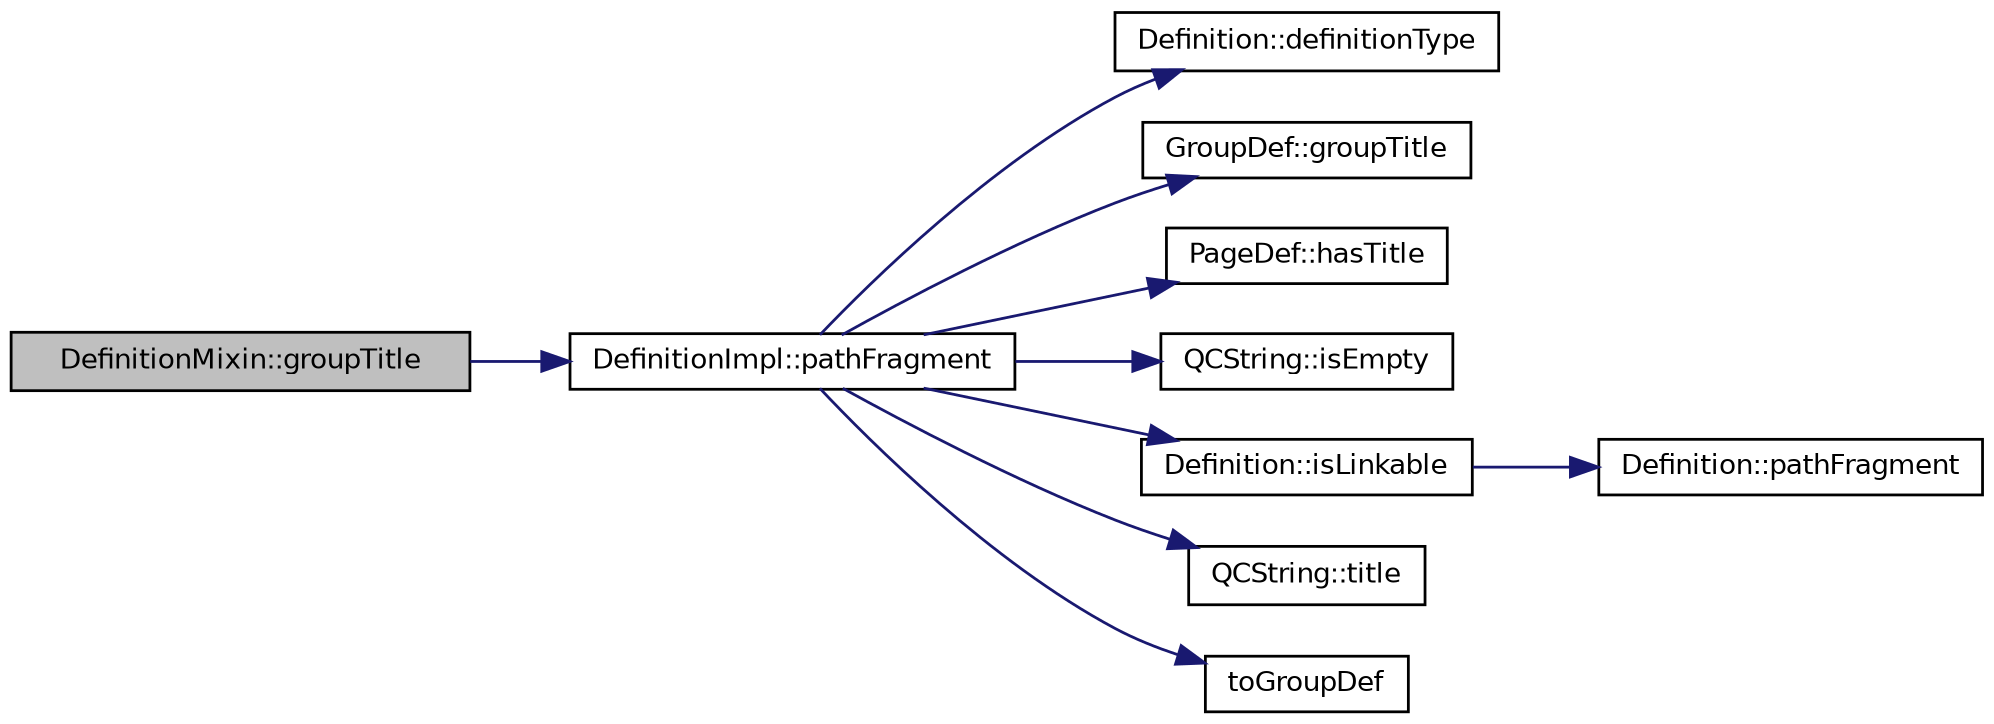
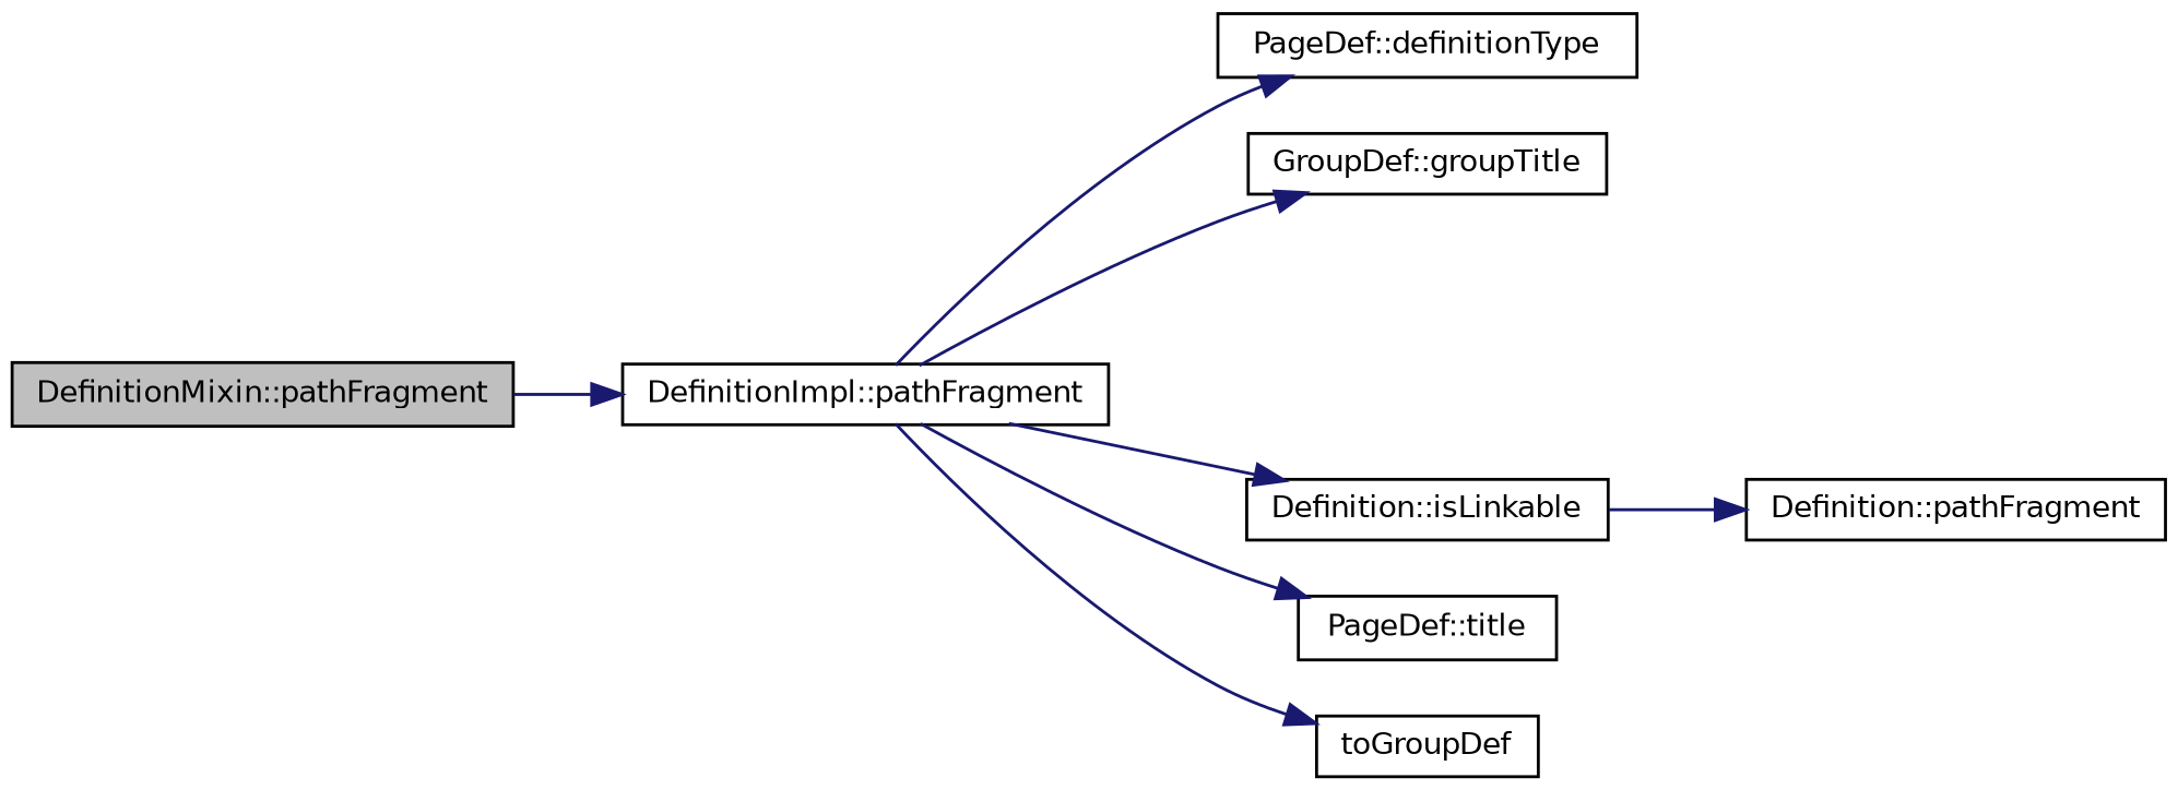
  digraph {
    rankdir=LR
    node [color=black fillcolor=white fontname=Helvetica fontsize=10 shape=record style=filled]
    edge [color=midnightblue fontname=Helvetica fontsize=10 labelfontname=Helvetica labelfontsize=10 style=solid]
-   n1 [fillcolor=grey75 fontcolor=black height=0.2 label="DefinitionMixin::groupTitle" width=0.4]
+   n1 [fillcolor=grey75 fontcolor=black height=0.2 label="DefinitionMixin::pathFragment" width=0.4]
    n2 [height=0.2 label="DefinitionImpl::pathFragment" width=0.4]
-   n3 [height=0.2 label="Definition::definitionType" width=0.4]
+   n3 [height=0.2 label="PageDef::definitionType" width=0.4]
    n4 [height=0.2 label="GroupDef::groupTitle" width=0.4]
-   n5 [height=0.2 label="PageDef::hasTitle" width=0.4]
-   n6 [height=0.2 label="QCString::isEmpty" width=0.4]
    n7 [height=0.2 label="Definition::isLinkable" width=0.4]
-   n8 [height=0.2 label="QCString::title" width=0.4]
+   n8 [height=0.2 label="PageDef::title" width=0.4]
    n9 [height=0.2 label=toGroupDef width=0.4]
    n10 [height=0.2 label="Definition::pathFragment" width=0.4]
    n1 -> n2
    n2 -> n3
    n2 -> n4
-   n2 -> n5
-   n2 -> n6
    n2 -> n7
    n2 -> n8
    n2 -> n9
    n7 -> n10
  }
